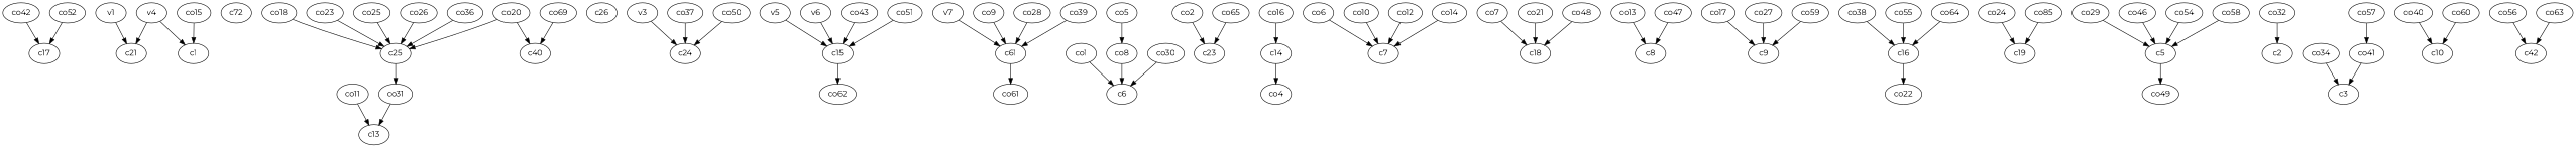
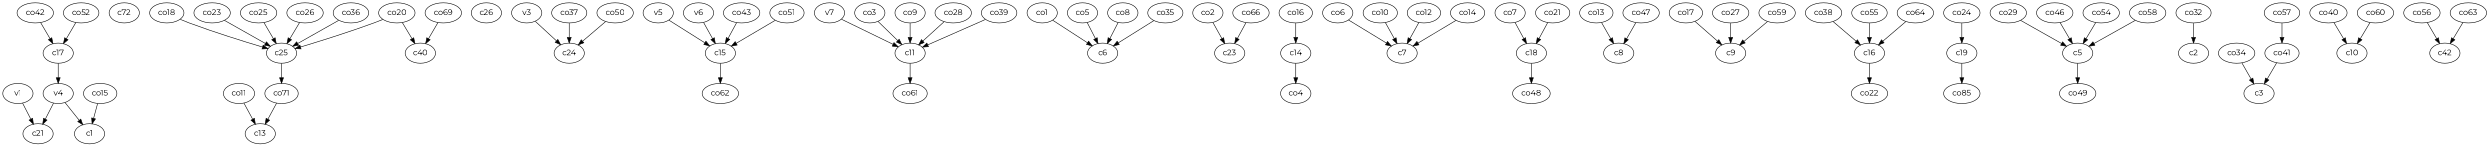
  strict digraph {
    fontname=Montserrat
    node [fontname=Montserrat]
    edge [fontname=Montserrat weight=1]
    c17
    v4
    c21
    c1
    n5 [label=c72]
    c25
-   co31
+   co31 [label=co71]
    c13
    c26
    v1
    v3
    c24
    v5
    c15
    co62
    v6
    v7
-   c11 [label=c61]
+   c11
    co61
    co1
    c6
    co2
    c23
+   co3
    c14
    co4
    co5
    co6
    c7
    co7
    c18
    co8
    co9
    co10
    co11
    co12
    co13
    c8
    co14
    co15
    co16
    co17
    c9
    co18
    n45 [label=co69]
    n46 [label=c40]
    co20
    co21
    c16
    co22
    co23
    co24
    c19
    co25
    co26
    co27
    co28
    co29
    c5
    co49
-   co30
+   co30 [label=co35]
    co32
    c2
    co34
    c3
    n66 [label=co85]
    co36
    co37
    co38
    co39
    co40
    c10
    co41
    co42
    co43
    co46
    co47
    co48
    co50
    co51
    co52
    co54
    co55
    n84 [label=c42]
    co56
    co57
    co58
    co59
    co60
    co63
    co64
-   co65
+   co65 [label=co66]
+   c17 -> v4
    v4 -> c21
    v4 -> c1
    c25 -> co31
    co31 -> c13
    v1 -> c21
    v3 -> c24
    v5 -> c15
    c15 -> co62
    v6 -> c15
    v7 -> c11
    c11 -> co61
    co1 -> c6
    co2 -> c23
+   co3 -> c11
    c14 -> co4
-   co5 -> co8
+   co5 -> c6
    co6 -> c7
    co7 -> c18
    co8 -> c6
    co9 -> c11
    co10 -> c7
    co11 -> c13
    co12 -> c7
    co13 -> c8
    co14 -> c7
    co15 -> c1
    co16 -> c14
    co17 -> c9
    co18 -> c25
    n45 -> n46
    co20 -> c25
    co20 -> n46
    co21 -> c18
    c16 -> co22
    co23 -> c25
    co24 -> c19
    co25 -> c25
    co26 -> c25
    co27 -> c9
    co28 -> c11
    co29 -> c5
    c5 -> co49
    co30 -> c6
    co32 -> c2
    co34 -> c3
-   n66 -> c19
+   c19 -> n66
    co36 -> c25
    co37 -> c24
    co38 -> c16
    co39 -> c11
    co40 -> c10
    co41 -> c3
    co42 -> c17
    co43 -> c15
    co46 -> c5
    co47 -> c8
-   co48 -> c18
+   c18 -> co48
    co50 -> c24
    co51 -> c15
    co52 -> c17
    co54 -> c5
    co55 -> c16
    co56 -> n84
    co57 -> co41
    co58 -> c5
    co59 -> c9
    co60 -> c10
    co63 -> n84
    co64 -> c16
    co65 -> c23
  }
